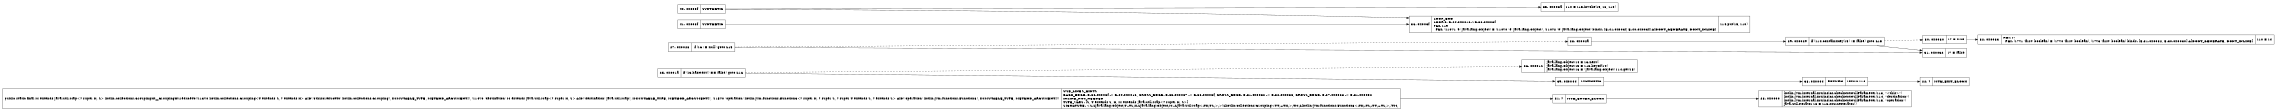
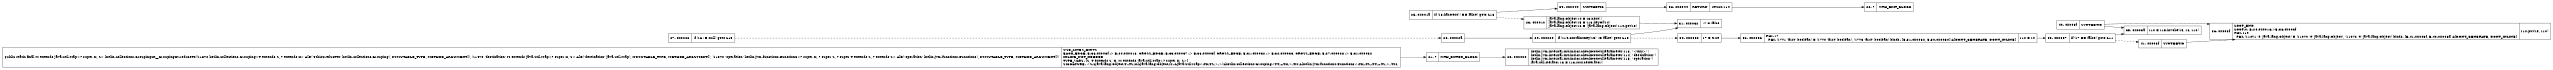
  digraph {
    rankdir=LR
    node [shape=record]
    n1 [label="{21\:\ ?|MTH_ENTER_BLOCK\l}"]
    n2 [label="{23\:\ 0x0000|kotlin.jvm.internal.Intrinsics.checkNotNullParameter(r13, \"\<this\>\")\lkotlin.jvm.internal.Intrinsics.checkNotNullParameter(r14, \"destination\")\lkotlin.jvm.internal.Intrinsics.checkNotNullParameter(r15, \"operation\")\ljava.util.Iterator r3 = r13.sourceIterator()\l}"]
    n3 [label="{25\:\ 0x001a|if (r3.hasNext() == false) goto L16\l}"]
    n4 [label="{26\:\ 0x001c|java.lang.Object r4 = r3.next()\ljava.lang.Object r5 = r13.keyOf(r4)\ljava.lang.Object r6 = (java.lang.Object) r14.get(r5)\l}"]
    n5 [label="{39\:\ 0x0044|SYNTHETIC\l}"]
    n6 [label="{38\:\ 0x0044|RETURN\l|return r14\l}"]
    n7 [label="{27\:\ 0x0028|if (r6 != null) goto L15\l}"]
    n8 [label="{28\:\ 0x002a}"]
    n9 [label="{31\:\ 0x0032|r7 = false\l}"]
    n10 [label="{29\:\ 0x002e|if (r14.containsKey(r5) != false) goto L15\l}"]
    n11 [label="{30\:\ 0x0030|r7 = true\l}"]
    n12 [label="{32\:\ 0x0033|PHI: r7 \l  PHI: (r7v1 'first' boolean) = (r7v0 'first' boolean), (r7v3 'first' boolean) binds: [B:31:0x0032, B:30:0x0030] A[DONT_GENERATE, DONT_INLINE]\l|r10 = r4\l}"]
+   n13 [label="{33\:\ 0x0037|if (r7 == false) goto L11\l}"]
    n14 [label="{35\:\ 0x003a|r10 = r15.invoke(r5, r6, r10)\l}"]
    n15 [label="{41\:\ 0x003f|SYNTHETIC\l}"]
    n16 [label="{36\:\ 0x003f|LOOP_END\lLOOP:0: B:24:0x0016\-\>B:36:0x003f\lPHI: r19 \l  PHI: (r10v1 'e' java.lang.Object) = (r10v0 'e' java.lang.Object), (r10v2 'e' java.lang.Object) binds: [B:41:0x003f, B:40:0x003f] A[DONT_GENERATE, DONT_INLINE]\l|r14.put(r5, r10)\l}"]
    n17 [label="{40\:\ 0x003f|SYNTHETIC\l}"]
    n18 [label="{22\:\ ?|MTH_EXIT_BLOCK\l}"]
    n19 [label="{public static final M extends java.util.Map\<? super K, S\> kotlin.collections.GroupingKt__GroupingKt.reduceTo((r13v0 kotlin.collections.Grouping\<T extends S, ? extends K\> A[D('$this$reduceTo' kotlin.collections.Grouping), IMMUTABLE_TYPE, METHOD_ARGUMENT]), (r14v0 'destination' M extends java.util.Map\<? super K, S\> A[D('destination' java.util.Map), IMMUTABLE_TYPE, METHOD_ARGUMENT]), (r15v0 'operation' kotlin.jvm.functions.Function3\<? super K, ? super S, ? super T extends S, ? extends S\> A[D('operation' kotlin.jvm.functions.Function3), IMMUTABLE_TYPE, METHOD_ARGUMENT]))  | USE_LINES_HINTS\lBACK_EDGE: B:36:0x003f \-\> B:24:0x0016, CROSS_EDGE: B:33:0x0037 \-\> B:36:0x003f, CROSS_EDGE: B:31:0x0032 \-\> B:32:0x0033, CROSS_EDGE: B:27:0x0028 \-\> B:31:0x0032\lINLINE_NOT_NEEDED\lTYPE_VARS: [S, T extends S, K, M extends java.util.Map\<? super K, S\>]\lSIGNATURE: \<S:Ljava\/lang\/Object;T::TS;K:Ljava\/lang\/Object;M::Ljava\/util\/Map\<\-TK;TS;\>;\>(Lkotlin\/collections\/Grouping\<TT;+TK;\>;TM;Lkotlin\/jvm\/functions\/Function3\<\-TK;\-TS;\-TT;+TS;\>;)TM;\l}"]
    n1 -> n2
    n3 -> n4 [style=dashed]
    n3 -> n5
    n5 -> n6
    n6 -> n18
    n7 -> n8 [style=dashed]
-   n7 -> n9
+   n4 -> n9
    n8 -> n10
    n10 -> n9
    n10 -> n11 [style=dashed]
    n11 -> n12
+   n12 -> n13
+   n13 -> n14
+   n13 -> n15 [style=dashed]
    n15 -> n16
    n17 -> n14
    n17 -> n16
    n19 -> n1
  }
